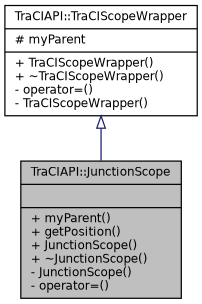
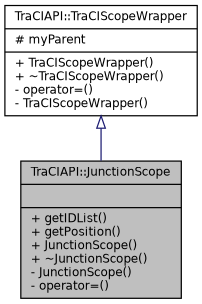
  digraph {
    node [color=black fontname=Helvetica fontsize=10 shape=record style=filled]
-   n1 [fillcolor=grey75 fontcolor=black height=0.2 label="{TraCIAPI::JunctionScope\n||+ myParent()\l+ getPosition()\l+ JunctionScope()\l+ ~JunctionScope()\l- JunctionScope()\l- operator=()\l}" width=0.4]
+   n1 [fillcolor=grey75 fontcolor=black height=0.2 label="{TraCIAPI::JunctionScope\n||+ getIDList()\l+ getPosition()\l+ JunctionScope()\l+ ~JunctionScope()\l- JunctionScope()\l- operator=()\l}" width=0.4]
    n2 [fillcolor=white height=0.2 label="{TraCIAPI::TraCIScopeWrapper\n|# myParent\l|+ TraCIScopeWrapper()\l+ ~TraCIScopeWrapper()\l- operator=()\l- TraCIScopeWrapper()\l}" width=0.4]
    n2 -> n1 [arrowtail=onormal color=midnightblue dir=back fontname=Helvetica fontsize=10 labelfontname=Helvetica labelfontsize=10 style=solid]
  }
